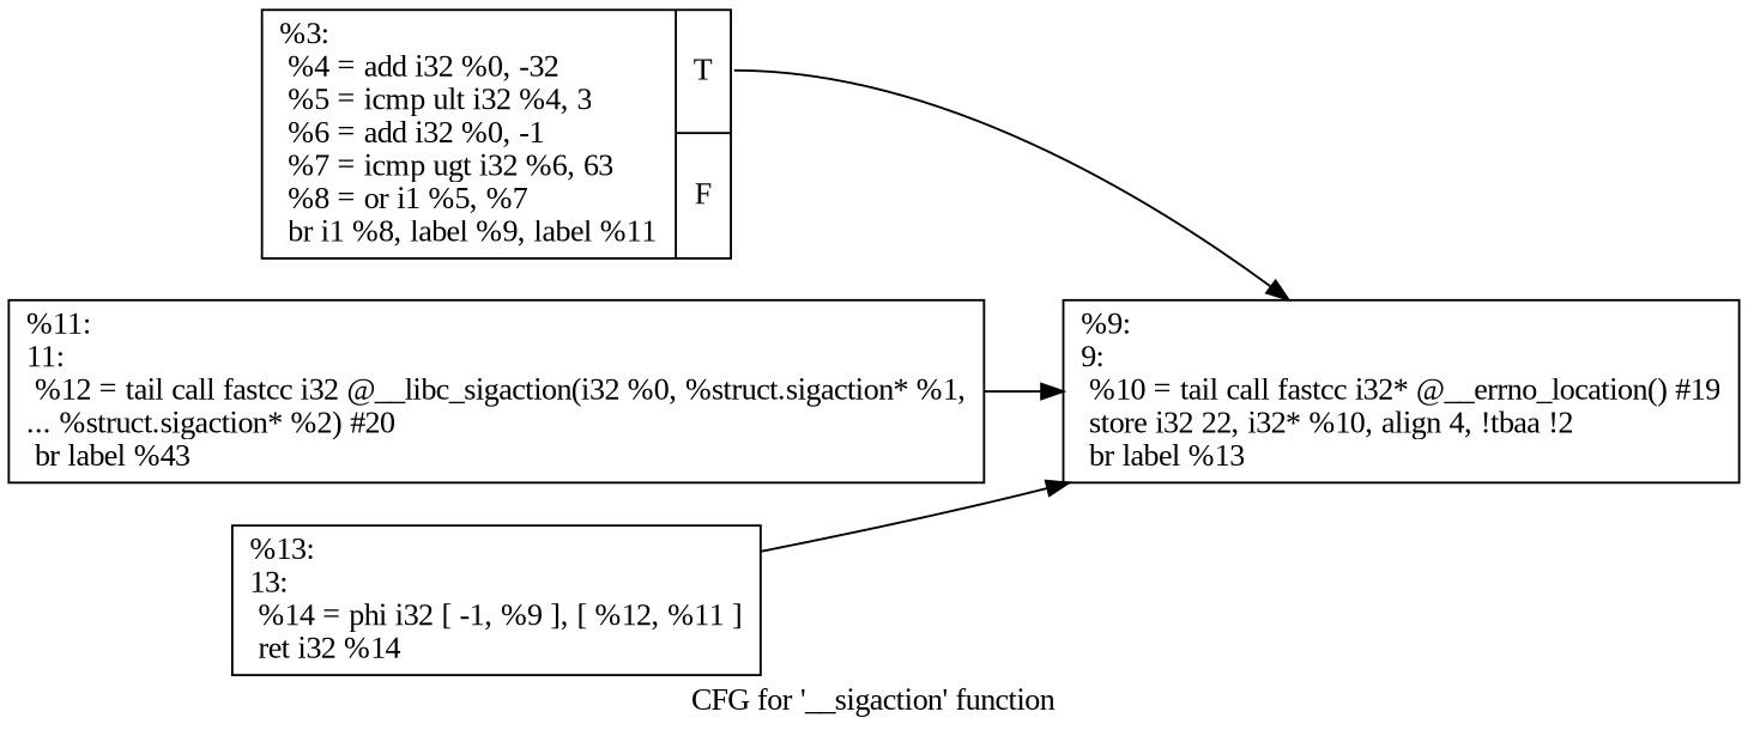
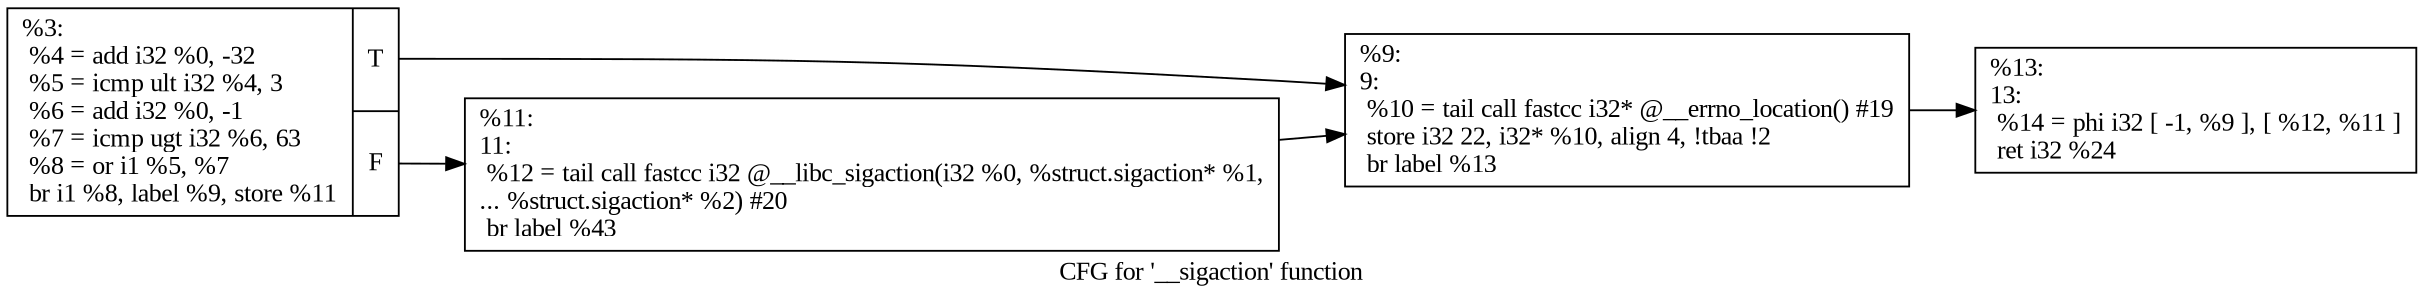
  digraph {
    fontname="Liberation Serif"
    label="CFG for '__sigaction' function"
    rankdir=LR
    node [fontname="Liberation Serif" shape=record]
    edge [fontname="Liberation Serif"]
-   n1 [label="{%3:\l  %4 = add i32 %0, -32\l  %5 = icmp ult i32 %4, 3\l  %6 = add i32 %0, -1\l  %7 = icmp ugt i32 %6, 63\l  %8 = or i1 %5, %7\l  br i1 %8, label %9, label %11\l|{<s0>T|<s1>F}}"]
+   n1 [label="{%3:\l  %4 = add i32 %0, -32\l  %5 = icmp ult i32 %4, 3\l  %6 = add i32 %0, -1\l  %7 = icmp ugt i32 %6, 63\l  %8 = or i1 %5, %7\l  br i1 %8, label %9, store %11\l|{<s0>T|<s1>F}}"]
    n2 [label="{%9:\l9:                                                \l  %10 = tail call fastcc i32* @__errno_location() #19\l  store i32 22, i32* %10, align 4, !tbaa !2\l  br label %13\l}"]
    n3 [label="{%11:\l11:                                               \l  %12 = tail call fastcc i32 @__libc_sigaction(i32 %0, %struct.sigaction* %1,\l... %struct.sigaction* %2) #20\l  br label %43\l}"]
-   n4 [label="{%13:\l13:                                               \l  %14 = phi i32 [ -1, %9 ], [ %12, %11 ]\l  ret i32 %14\l}"]
+   n4 [label="{%13:\l13:                                               \l  %14 = phi i32 [ -1, %9 ], [ %12, %11 ]\l  ret i32 %24\l}"]
    n1 -> n2 [tailport=s0]
-   n4 -> n2
+   n1 -> n3 [tailport=s1]
+   n2 -> n4
    n3 -> n2
  }
